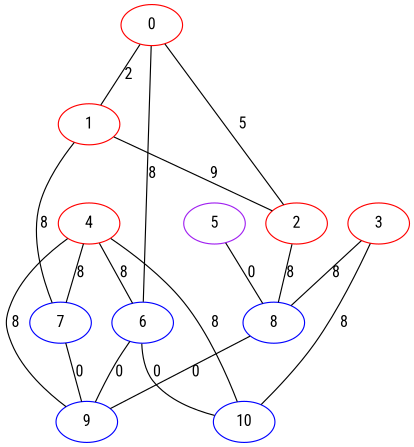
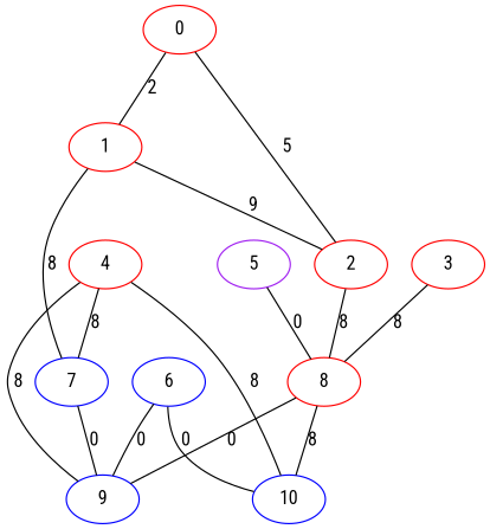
  graph {
    fontname="Roboto Condensed"
    node [color=red fontname="Roboto Condensed" weight=1]
    edge [fontname="Roboto Condensed"]
    0
    1
    2
    6 [color=blue weight=3]
    7 [color=blue weight=3]
-   8 [color=blue weight=3]
+   8 [weight=3]
    9 [color=blue weight=3]
    10 [color=blue weight=3]
    5 [color=purple weight=4]
    3
    4
    0 -- 1 [label=2]
    0 -- 2 [label=5]
-   0 -- 6 [label=8]
    1 -- 2 [label=9]
    1 -- 7 [label=8]
    2 -- 8 [label=8]
    6 -- 9 [label=0]
    6 -- 10 [label=0]
    7 -- 9 [label=0]
    8 -- 9 [label=0]
    5 -- 8 [label=0]
    3 -- 8 [label=8]
-   3 -- 10 [label=8]
-   4 -- 6 [label=8]
+   8 -- 10 [label=8]
    4 -- 7 [label=8]
    4 -- 9 [label=8]
    4 -- 10 [label=8]
  }
